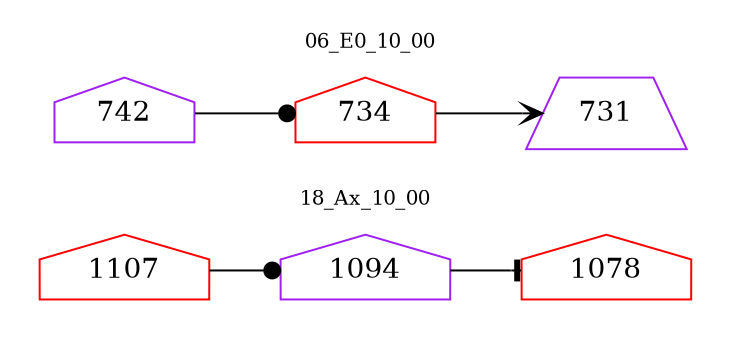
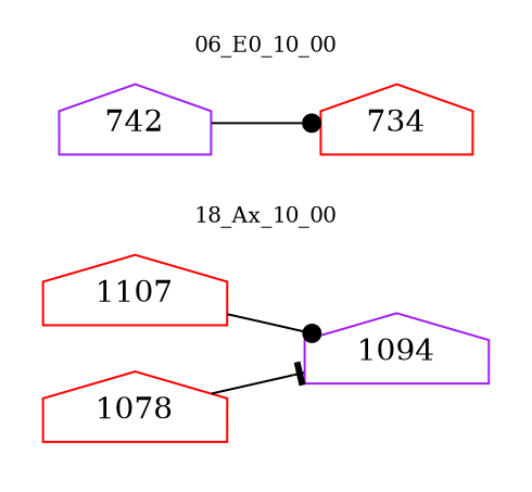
  digraph {
    rankdir=LR
    node [color=purple shape=house]
    edge [arrowhead=dot color=black]
    n1 [label=1094]
    n2 [color=red label=1107]
    n3 [color=red label=1078]
    n4 [color=red label=734]
-   n5 [label=731 shape=trapezium]
    n6 [label=742]
    subgraph cluster_1 {
      color=white
      fontsize=10
      label="18_Ax_10_00"
      n1
      n2
      n3
    }
    subgraph cluster_2 {
      color=white
      fontsize=10
      label="06_E0_10_00"
      n4
-     n5
      n6
    }
-   n1 -> n3 [arrowhead=tee]
+   n3 -> n1 [arrowhead=tee]
    n2 -> n1
-   n4 -> n5 [arrowhead=vee]
    n6 -> n4
  }
